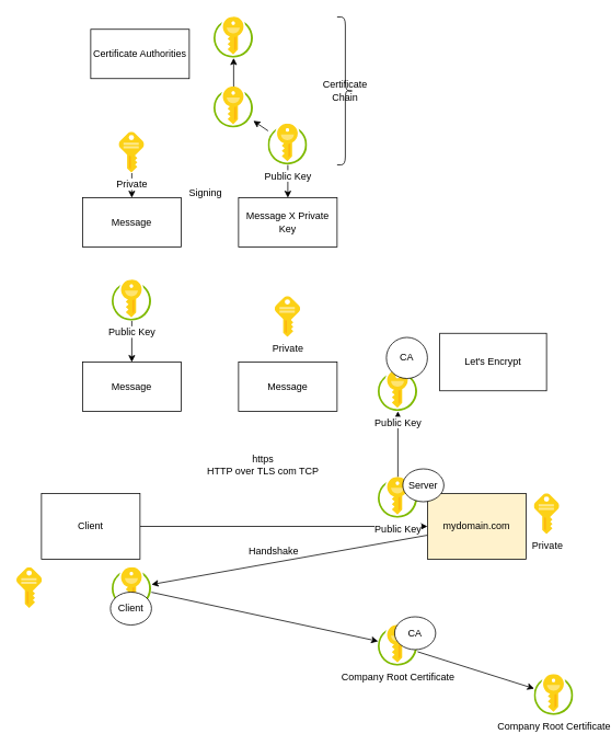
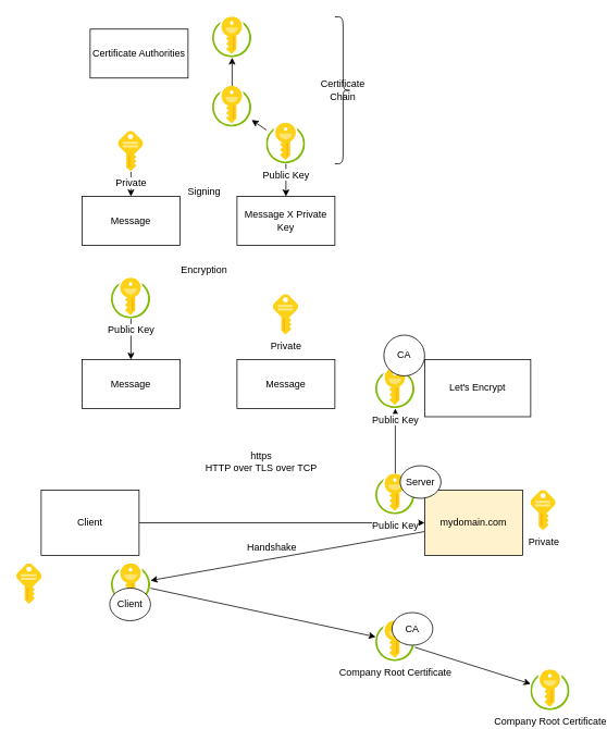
  <mxCell id="0" />
  <mxCell id="1" parent="0" />
  <mxCell id="2" style="edgeStyle=none;rounded=0;orthogonalLoop=1;jettySize=auto;html=1;" parent="1" source="3" target="32" edge="1"><mxGeometry relative="1" as="geometry" /></mxCell>
  <mxCell id="3" value="mydomain.com" style="rounded=0;whiteSpace=wrap;html=1;fillColor=#fff2cc;" parent="1" vertex="1"><mxGeometry x="520" y="600" width="120" height="80" as="geometry" /></mxCell>
  <mxCell id="4" style="edgeStyle=none;rounded=0;orthogonalLoop=1;jettySize=auto;html=1;" parent="1" source="5" target="3" edge="1"><mxGeometry relative="1" as="geometry" /></mxCell>
  <mxCell id="5" value="Client" style="rounded=0;whiteSpace=wrap;html=1;" parent="1" vertex="1"><mxGeometry x="50" y="600" width="120" height="80" as="geometry" /></mxCell>
  <mxCell id="6" style="edgeStyle=none;rounded=0;orthogonalLoop=1;jettySize=auto;html=1;" parent="1" source="7" target="11" edge="1"><mxGeometry relative="1" as="geometry" /></mxCell>
  <mxCell id="7" value="Private" style="aspect=fixed;html=1;points=[];align=center;image;fontSize=12;image=img/lib/mscae/Key.svg;" parent="1" vertex="1"><mxGeometry x="144.5" y="160" width="31" height="50" as="geometry" /></mxCell>
  <mxCell id="8" style="edgeStyle=none;rounded=0;orthogonalLoop=1;jettySize=auto;html=1;" parent="1" source="10" target="12" edge="1"><mxGeometry relative="1" as="geometry" /></mxCell>
  <mxCell id="9" style="edgeStyle=none;rounded=0;orthogonalLoop=1;jettySize=auto;html=1;" parent="1" source="10" target="23" edge="1"><mxGeometry relative="1" as="geometry" /></mxCell>
  <mxCell id="10" value="Public Key" style="aspect=fixed;html=1;points=[];align=center;image;fontSize=12;image=img/lib/mscae/Key_Vaults.svg;" parent="1" vertex="1"><mxGeometry x="326" y="150" width="48" height="50" as="geometry" /></mxCell>
  <mxCell id="11" value="Message" style="rounded=0;whiteSpace=wrap;html=1;" parent="1" vertex="1"><mxGeometry x="100" y="240" width="120" height="60" as="geometry" /></mxCell>
  <mxCell id="12" value="Message X Private Key" style="rounded=0;whiteSpace=wrap;html=1;" parent="1" vertex="1"><mxGeometry x="290" y="240" width="120" height="60" as="geometry" /></mxCell>
  <mxCell id="13" value="Signing" style="text;html=1;strokeColor=none;fillColor=none;align=center;verticalAlign=middle;whiteSpace=wrap;rounded=0;" parent="1" vertex="1"><mxGeometry x="230" y="225" width="40" height="20" as="geometry" /></mxCell>
  <mxCell id="14" style="edgeStyle=none;rounded=0;orthogonalLoop=1;jettySize=auto;html=1;" parent="1" source="15" target="16" edge="1"><mxGeometry relative="1" as="geometry" /></mxCell>
  <mxCell id="15" value="Public Key" style="aspect=fixed;html=1;points=[];align=center;image;fontSize=12;image=img/lib/mscae/Key_Vaults.svg;" parent="1" vertex="1"><mxGeometry x="136" y="340" width="48" height="50" as="geometry" /></mxCell>
  <mxCell id="16" value="Message" style="rounded=0;whiteSpace=wrap;html=1;" parent="1" vertex="1"><mxGeometry x="100" y="440" width="120" height="60" as="geometry" /></mxCell>
+ <mxCell id="17" value="Encryption" style="text;html=1;strokeColor=none;fillColor=none;align=center;verticalAlign=middle;whiteSpace=wrap;rounded=0;" parent="1" vertex="1"><mxGeometry x="230" y="320" width="40" height="20" as="geometry" /></mxCell>
  <mxCell id="18" value="Private" style="aspect=fixed;html=1;points=[];align=center;image;fontSize=12;image=img/lib/mscae/Key.svg;" parent="1" vertex="1"><mxGeometry x="334.5" y="360" width="31" height="50" as="geometry" /></mxCell>
  <mxCell id="19" value="Message" style="rounded=0;whiteSpace=wrap;html=1;" parent="1" vertex="1"><mxGeometry x="290" y="440" width="120" height="60" as="geometry" /></mxCell>
  <mxCell id="20" value="Certificate Authorities" style="rounded=0;whiteSpace=wrap;html=1;" parent="1" vertex="1"><mxGeometry x="110" y="35" width="120" height="60" as="geometry" /></mxCell>
  <mxCell id="21" value="" style="aspect=fixed;html=1;points=[];align=center;image;fontSize=12;image=img/lib/mscae/Key_Vaults.svg;" parent="1" vertex="1"><mxGeometry x="260" y="20" width="48" height="50" as="geometry" /></mxCell>
  <mxCell id="22" style="edgeStyle=none;rounded=0;orthogonalLoop=1;jettySize=auto;html=1;" parent="1" source="23" target="21" edge="1"><mxGeometry relative="1" as="geometry" /></mxCell>
  <mxCell id="23" value="" style="aspect=fixed;html=1;points=[];align=center;image;fontSize=12;image=img/lib/mscae/Key_Vaults.svg;" parent="1" vertex="1"><mxGeometry x="260" y="105" width="48" height="50" as="geometry" /></mxCell>
  <mxCell id="24" value="Certificate Chain" style="shape=curlyBracket;whiteSpace=wrap;html=1;rounded=1;flipH=1;" parent="1" vertex="1"><mxGeometry x="410" y="20" width="20" height="180" as="geometry" /></mxCell>
- <mxCell id="25" value="https&lt;br&gt;HTTP over TLS com TCP&lt;br&gt;" style="text;html=1;strokeColor=none;fillColor=none;align=center;verticalAlign=middle;whiteSpace=wrap;rounded=0;" parent="1" vertex="1"><mxGeometry x="160" y="540" width="320" height="50" as="geometry" /></mxCell>
- <mxCell id="26" value="Let's Encrypt" style="rounded=0;whiteSpace=wrap;html=1;" parent="1" vertex="1"><mxGeometry x="535" y="405" width="130" height="70" as="geometry" /></mxCell>
+ <mxCell id="25" value="https&lt;br&gt;HTTP over TLS over TCP&lt;br&gt;" style="text;html=1;strokeColor=none;fillColor=none;align=center;verticalAlign=middle;whiteSpace=wrap;rounded=0;" parent="1" vertex="1"><mxGeometry x="160" y="540" width="320" height="50" as="geometry" /></mxCell>
+ <mxCell id="26" value="Let's Encrypt" style="rounded=0;whiteSpace=wrap;html=1;" parent="1" vertex="1"><mxGeometry x="520" y="440" width="130" height="70" as="geometry" /></mxCell>
  <mxCell id="27" value="Private" style="aspect=fixed;html=1;points=[];align=center;image;fontSize=12;image=img/lib/mscae/Key.svg;" parent="1" vertex="1"><mxGeometry x="650" y="600" width="31" height="50" as="geometry" /></mxCell>
  <mxCell id="28" style="edgeStyle=none;rounded=0;orthogonalLoop=1;jettySize=auto;html=1;" parent="1" source="29" target="30" edge="1"><mxGeometry relative="1" as="geometry" /></mxCell>
  <mxCell id="29" value="Public Key" style="aspect=fixed;html=1;points=[];align=center;image;fontSize=12;image=img/lib/mscae/Key_Vaults.svg;" parent="1" vertex="1"><mxGeometry x="460" y="580" width="48" height="50" as="geometry" /></mxCell>
  <mxCell id="30" value="Public Key" style="aspect=fixed;html=1;points=[];align=center;image;fontSize=12;image=img/lib/mscae/Key_Vaults.svg;" parent="1" vertex="1"><mxGeometry x="460" y="450" width="48" height="50" as="geometry" /></mxCell>
  <mxCell id="31" style="edgeStyle=none;rounded=0;orthogonalLoop=1;jettySize=auto;html=1;" parent="1" source="32" target="35" edge="1"><mxGeometry relative="1" as="geometry" /></mxCell>
  <mxCell id="32" value="" style="aspect=fixed;html=1;points=[];align=center;image;fontSize=12;image=img/lib/mscae/Key_Vaults.svg;" parent="1" vertex="1"><mxGeometry x="136" y="690" width="48" height="50" as="geometry" /></mxCell>
  <mxCell id="33" value="" style="aspect=fixed;html=1;points=[];align=center;image;fontSize=12;image=img/lib/mscae/Key.svg;" parent="1" vertex="1"><mxGeometry x="20" y="690" width="31" height="50" as="geometry" /></mxCell>
  <mxCell id="34" style="rounded=0;orthogonalLoop=1;jettySize=auto;html=1;" edge="1" parent="1" source="35" target="41"><mxGeometry relative="1" as="geometry" /></mxCell>
  <mxCell id="35" value="Company Root Certificate" style="aspect=fixed;html=1;points=[];align=center;image;fontSize=12;image=img/lib/mscae/Key_Vaults.svg;" parent="1" vertex="1"><mxGeometry x="460" y="760" width="48" height="50" as="geometry" /></mxCell>
  <mxCell id="36" value="Handshake" style="text;html=1;strokeColor=none;fillColor=none;align=center;verticalAlign=middle;whiteSpace=wrap;rounded=0;" parent="1" vertex="1"><mxGeometry x="286" y="660" width="94" height="20" as="geometry" /></mxCell>
  <mxCell id="37" value="CA" style="ellipse;whiteSpace=wrap;html=1;" vertex="1" parent="1"><mxGeometry x="470" y="410" width="50" height="50" as="geometry" /></mxCell>
  <mxCell id="38" value="CA" style="ellipse;whiteSpace=wrap;html=1;" vertex="1" parent="1"><mxGeometry x="480" y="750" width="50" height="40" as="geometry" /></mxCell>
  <mxCell id="39" value="Server" style="ellipse;whiteSpace=wrap;html=1;" vertex="1" parent="1"><mxGeometry x="490" y="570" width="50" height="40" as="geometry" /></mxCell>
  <mxCell id="40" value="Client" style="ellipse;whiteSpace=wrap;html=1;" vertex="1" parent="1"><mxGeometry x="134" y="720" width="50" height="40" as="geometry" /></mxCell>
  <mxCell id="41" value="Company Root Certificate" style="aspect=fixed;html=1;points=[];align=center;image;fontSize=12;image=img/lib/mscae/Key_Vaults.svg;" vertex="1" parent="1"><mxGeometry x="650" y="820" width="48" height="50" as="geometry" /></mxCell>
